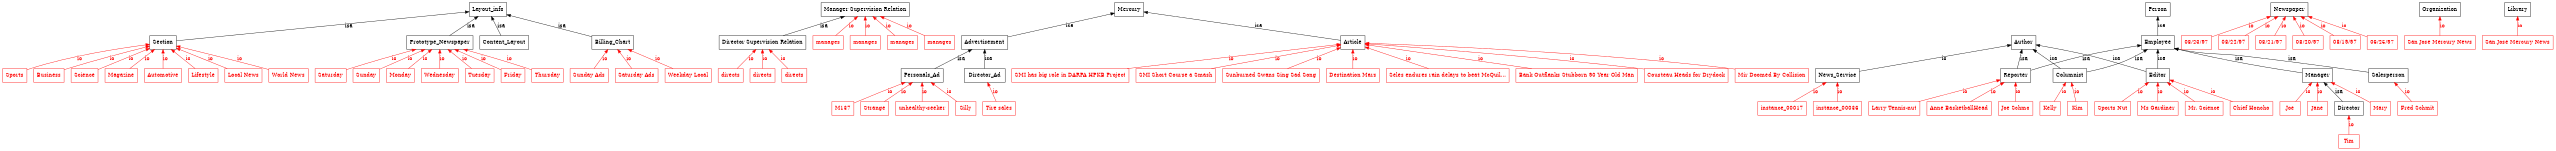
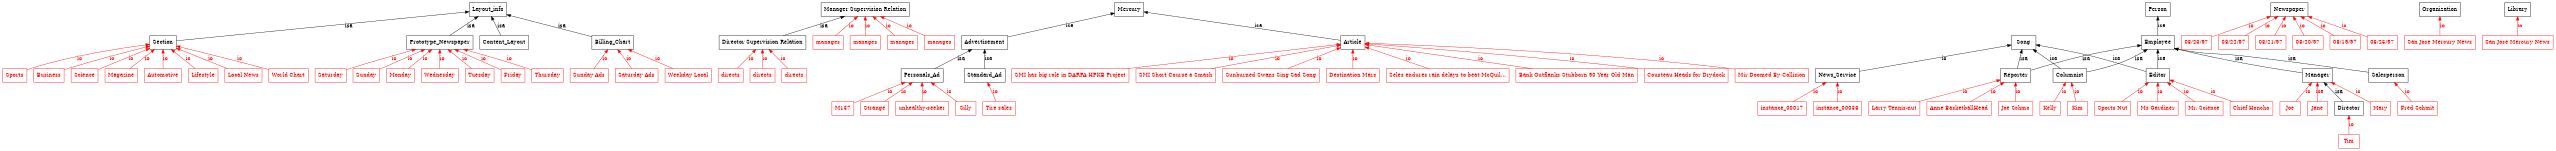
  digraph {
    node [color="0.0,1.0,1.0" fontcolor="0.0,1.0,1.0" shape=box]
    edge [color="0.0,1.0,1.0" dir=back fontcolor="0.0,1.0,1.0"]
    n1 [height=0.5 label=Sports width=0.75]
    n2 [color="0.0,0.0,0.0" fontcolor="0.0,0.0,0.0" height=0.5 label=Section width=0.83333]
    n3 [height=0.5 label=Business width=0.91667]
    n4 [height=0.5 label=Science width=0.86111]
    n5 [height=0.5 label=Magazine width=1.0278]
    n6 [height=0.5 label=Automotive width=1.1944]
    n7 [height=0.5 label=Lifestyle width=0.94444]
    n8 [height=0.5 label="Local News" width=1.1944]
-   n9 [height=0.5 label="World News" width=1.25]
+   n9 [height=0.5 label="World Chart" width=1.25]
    n10 [color="0.0,0.0,0.0" fontcolor="0.0,0.0,0.0" height=0.5 label="Director Supervision Relation" width=2.6111]
    n11 [height=0.5 label=directs width=0.77778]
    n12 [height=0.5 label=directs width=0.77778]
    n13 [height=0.5 label=directs width=0.77778]
    n14 [color="0.0,0.0,0.0" fontcolor="0.0,0.0,0.0" height=0.5 label="Manager Supervision Relation" width=2.6389]
    n15 [height=0.5 label=manages width=0.91667]
    n16 [height=0.5 label=manages width=0.91667]
    n17 [height=0.5 label=manages width=0.91667]
    n18 [height=0.5 label=manages width=0.91667]
    n19 [height=0.5 label=M137 width=0.75]
    n20 [color="0.0,0.0,0.0" fontcolor="0.0,0.0,0.0" height=0.5 label=Personals_Ad width=1.3333]
    n21 [height=0.5 label=Strange width=0.80556]
    n22 [height=0.5 label="unhealthy-seeker" width=1.5833]
    n23 [height=0.5 label=Silly width=0.75]
    n24 [height=0.5 label="Fred Schmit" width=1.2222]
    n25 [color="0.0,0.0,0.0" fontcolor="0.0,0.0,0.0" height=0.5 label=Salesperson width=1.1667]
    n26 [color="0.0,0.0,0.0" fontcolor="0.0,0.0,0.0" height=0.5 label=Columnist width=1.0556]
    n27 [height=0.5 label=Kelly width=0.75]
    n28 [height=0.5 label=Kim width=0.75]
-   n29 [color="0.0,0.0,0.0" fontcolor="0.0,0.0,0.0" height=0.5 label=Author width=0.77778]
+   n29 [color="0.0,0.0,0.0" fontcolor="0.0,0.0,0.0" height=0.5 label=Song width=0.77778]
    n30 [color="0.0,0.0,0.0" fontcolor="0.0,0.0,0.0" height=0.5 label=Reporter width=0.91667]
    n31 [color="0.0,0.0,0.0" fontcolor="0.0,0.0,0.0" height=0.5 label=News_Service width=1.3611]
    n32 [color="0.0,0.0,0.0" fontcolor="0.0,0.0,0.0" height=0.5 label=Editor width=0.75]
    n33 [height=0.5 label="Joe Schmo" width=1.1111]
    n34 [height=0.5 label="Larry Tennis-nut" width=1.5556]
    n35 [height=0.5 label="Anne BasketballHead" width=1.9444]
    n36 [height=0.5 label=instance_00036 width=1.4444]
    n37 [height=0.5 label=instance_00017 width=1.4444]
    n38 [height=0.5 label="Sports Nut" width=1.0556]
    n39 [height=0.5 label="Ms Gardiner" width=1.2222]
    n40 [height=0.5 label="Mr. Science" width=1.1944]
    n41 [height=0.5 label="Chief Honcho" width=1.3611]
    n42 [color="0.0,0.0,0.0" fontcolor="0.0,0.0,0.0" height=0.5 label=Employee width=1.0556]
    n43 [color="0.0,0.0,0.0" fontcolor="0.0,0.0,0.0" height=0.5 label=Manager width=0.91667]
    n44 [color="0.0,0.0,0.0" fontcolor="0.0,0.0,0.0" height=0.5 label=Director width=0.88889]
    n45 [height=0.5 label=Mary width=0.75]
    n46 [height=0.5 label=Joe width=0.75]
    n47 [height=0.5 label=Jane width=0.75]
    n48 [color="0.0,0.0,0.0" fontcolor="0.0,0.0,0.0" height=0.5 label=Mercury width=0.86111]
    n49 [color="0.0,0.0,0.0" fontcolor="0.0,0.0,0.0" height=0.5 label=Advertisement width=1.3889]
    n50 [color="0.0,0.0,0.0" fontcolor="0.0,0.0,0.0" height=0.5 label=Article width=0.80556]
-   n51 [color="0.0,0.0,0.0" fontcolor="0.0,0.0,0.0" height=0.5 label=Director_Ad width=1.25]
+   n51 [color="0.0,0.0,0.0" fontcolor="0.0,0.0,0.0" height=0.5 label=Standard_Ad width=1.25]
    n52 [height=0.5 label="SMI has big role in DARPA HPKB Project" width=3.6944]
    n53 [height=0.5 label="SMI Short Course a Smash" width=2.3611]
    n54 [height=0.5 label="Sunburned Swans Sing Sad Song" width=2.8333]
    n55 [height=0.5 label="Destination Mars" width=1.5833]
    n56 [height=0.5 label="Seles endures rain delays to beat McQuil..." width=3.6389]
    n57 [height=0.5 label="Bank Outflanks Stubborn 90 Year Old Man" width=3.6111]
    n58 [height=0.5 label="Cousteau Heads for Drydock" width=2.5278]
    n59 [height=0.5 label="Mir Doomed By Collision" width=2.3611]
    n60 [height=0.5 label="Tire sales" width=1]
    n61 [color="0.0,0.0,0.0" fontcolor="0.0,0.0,0.0" height=0.5 label=Person width=0.77778]
    n62 [height=0.5 label="08/23/97" width=0.88889]
    n63 [color="0.0,0.0,0.0" fontcolor="0.0,0.0,0.0" height=0.5 label=Newspaper width=1.1111]
    n64 [height=0.5 label="08/22/97" width=0.88889]
    n65 [height=0.5 label="08/21/97" width=0.88889]
    n66 [height=0.5 label="08/20/97" width=0.88889]
    n67 [height=0.5 label="08/19/97" width=0.88889]
    n68 [height=0.5 label="06/25/97" width=0.88889]
    n69 [height=0.5 label=Saturday width=0.91667]
    n70 [color="0.0,0.0,0.0" fontcolor="0.0,0.0,0.0" height=0.5 label=Prototype_Newspaper width=1.9722]
    n71 [height=0.5 label=Sunday width=0.80556]
    n72 [height=0.5 label=Monday width=0.88889]
    n73 [height=0.5 label=Wednesday width=1.1667]
    n74 [height=0.5 label=Tuesday width=0.88889]
    n75 [height=0.5 label=Friday width=0.75]
    n76 [height=0.5 label=Thursday width=0.97222]
    n77 [color="0.0,0.0,0.0" fontcolor="0.0,0.0,0.0" height=0.5 label=Organization width=1.2778]
    n78 [height=0.5 label="San Jose Mercury News" width=2.1389]
    n79 [height=0.5 label=Tim width=0.75]
    n80 [color="0.0,0.0,0.0" fontcolor="0.0,0.0,0.0" height=0.5 label=Content_Layout width=1.5]
    n81 [color="0.0,0.0,0.0" fontcolor="0.0,0.0,0.0" height=0.5 label=Layout_info width=1.1944]
    n82 [color="0.0,0.0,0.0" fontcolor="0.0,0.0,0.0" height=0.5 label=Billing_Chart width=1.3056]
    n83 [height=0.5 label="Sunday Ads" width=1.1944]
    n84 [height=0.5 label="Saturday Ads" width=1.2778]
    n85 [height=0.5 label="Weekday Local" width=1.3611]
    n86 [color="0.0,0.0,0.0" fontcolor="0.0,0.0,0.0" height=0.5 label=Library width=0.80556]
    n87 [height=0.5 label="San Jose Mercury News" width=2.1389]
    n2 -> n1 [label=io]
    n2 -> n3 [label=io]
    n2 -> n4 [label=io]
    n2 -> n5 [label=io]
    n2 -> n6 [label=io]
    n2 -> n7 [label=io]
    n2 -> n8 [label=io]
    n2 -> n9 [label=io]
    n10 -> n11 [label=io]
    n10 -> n12 [label=io]
    n10 -> n13 [label=io]
    n14 -> n10 [color="0.0,0.0,0.0" fontcolor="0.0,0.0,0.0" label=isa]
    n14 -> n15 [label=io]
    n14 -> n16 [label=io]
    n14 -> n17 [label=io]
    n14 -> n18 [label=io]
    n20 -> n19 [label=io]
    n20 -> n21 [label=io]
    n20 -> n22 [label=io]
    n20 -> n23 [label=io]
    n25 -> n24 [label=io]
    n26 -> n27 [label=io]
    n26 -> n28 [label=io]
    n29 -> n26 [color="0.0,0.0,0.0" fontcolor="0.0,0.0,0.0" label=isa]
    n29 -> n30 [color="0.0,0.0,0.0" fontcolor="0.0,0.0,0.0" label=isa]
    n29 -> n31 [color="0.0,0.0,0.0" fontcolor="0.0,0.0,0.0" label=io]
    n29 -> n32 [color="0.0,0.0,0.0" fontcolor="0.0,0.0,0.0" label=isa]
    n30 -> n33 [label=io]
    n30 -> n34 [label=io]
    n30 -> n35 [label=io]
    n31 -> n36 [label=io]
    n31 -> n37 [label=io]
    n32 -> n38 [label=io]
    n32 -> n39 [label=io]
    n32 -> n40 [label=io]
    n32 -> n41 [label=io]
    n42 -> n25 [color="0.0,0.0,0.0" fontcolor="0.0,0.0,0.0" label=isa]
    n42 -> n26 [color="0.0,0.0,0.0" fontcolor="0.0,0.0,0.0" label=isa]
    n42 -> n30 [color="0.0,0.0,0.0" fontcolor="0.0,0.0,0.0" label=isa]
    n42 -> n32 [color="0.0,0.0,0.0" fontcolor="0.0,0.0,0.0" label=isa]
    n42 -> n43 [color="0.0,0.0,0.0" fontcolor="0.0,0.0,0.0" label=isa]
    n43 -> n44 [color="0.0,0.0,0.0" fontcolor="0.0,0.0,0.0" label=isa]
    n43 -> n45 [label=io]
    n43 -> n46 [label=io]
-   n43 -> n47 [label=io]
+   n43 -> n47 [label=isa]
    n44 -> n79 [label=io]
    n48 -> n49 [color="0.0,0.0,0.0" fontcolor="0.0,0.0,0.0" label=isa]
    n48 -> n50 [color="0.0,0.0,0.0" fontcolor="0.0,0.0,0.0" label=isa]
    n49 -> n20 [color="0.0,0.0,0.0" fontcolor="0.0,0.0,0.0" label=isa]
    n49 -> n51 [color="0.0,0.0,0.0" fontcolor="0.0,0.0,0.0" label=isa]
    n50 -> n52 [label=io]
    n50 -> n53 [label=io]
    n50 -> n54 [label=io]
    n50 -> n55 [label=io]
    n50 -> n56 [label=io]
    n50 -> n57 [label=io]
    n50 -> n58 [label=io]
    n50 -> n59 [label=io]
    n51 -> n60 [label=io]
    n61 -> n42 [color="0.0,0.0,0.0" fontcolor="0.0,0.0,0.0" label=isa]
    n63 -> n62 [label=io]
    n63 -> n64 [label=io]
    n63 -> n65 [label=io]
    n63 -> n66 [label=io]
    n63 -> n67 [label=io]
    n63 -> n68 [label=io]
    n70 -> n69 [label=io]
    n70 -> n71 [label=io]
    n70 -> n72 [label=io]
    n70 -> n73 [label=io]
    n70 -> n74 [label=io]
    n70 -> n75 [label=io]
    n70 -> n76 [label=io]
    n77 -> n78 [label=io]
    n81 -> n2 [color="0.0,0.0,0.0" fontcolor="0.0,0.0,0.0" label=isa]
    n81 -> n70 [color="0.0,0.0,0.0" fontcolor="0.0,0.0,0.0" label=isa]
    n81 -> n80 [color="0.0,0.0,0.0" fontcolor="0.0,0.0,0.0" label=isa]
    n81 -> n82 [color="0.0,0.0,0.0" fontcolor="0.0,0.0,0.0" label=isa]
    n82 -> n83 [label=io]
    n82 -> n84 [label=io]
    n82 -> n85 [label=io]
    n86 -> n87 [label=io]
  }
